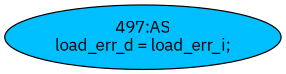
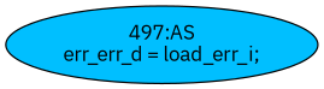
  strict digraph {
    fontname="IBM Plex Sans"
-   n1 [ast="<pyverilog.vparser.ast.Assign object at 0x7fefacf07690>" def_var="['load_err_d']" fillcolor=deepskyblue label="497:AS\nload_err_d = load_err_i;" statements="[]" style=filled typ=Assign use_var="['load_err_i']" fontname="IBM Plex Sans"]
+   n1 [ast="<pyverilog.vparser.ast.Assign object at 0x7fefacf07690>" def_var="['load_err_d']" fillcolor=deepskyblue label="497:AS\nerr_err_d = load_err_i;" statements="[]" style=filled typ=Assign use_var="['load_err_i']" fontname="IBM Plex Sans"]
  }
